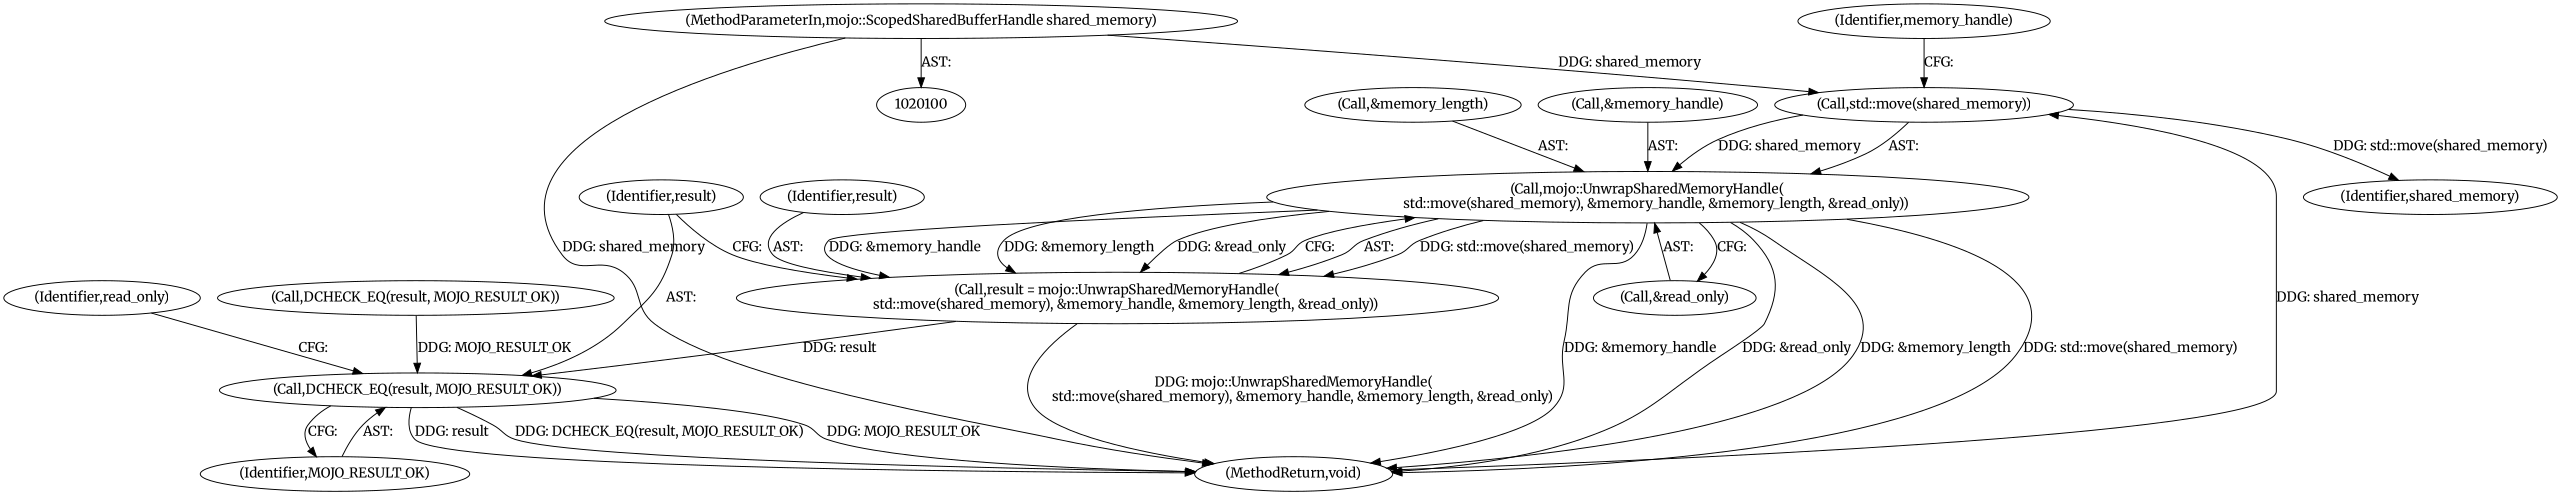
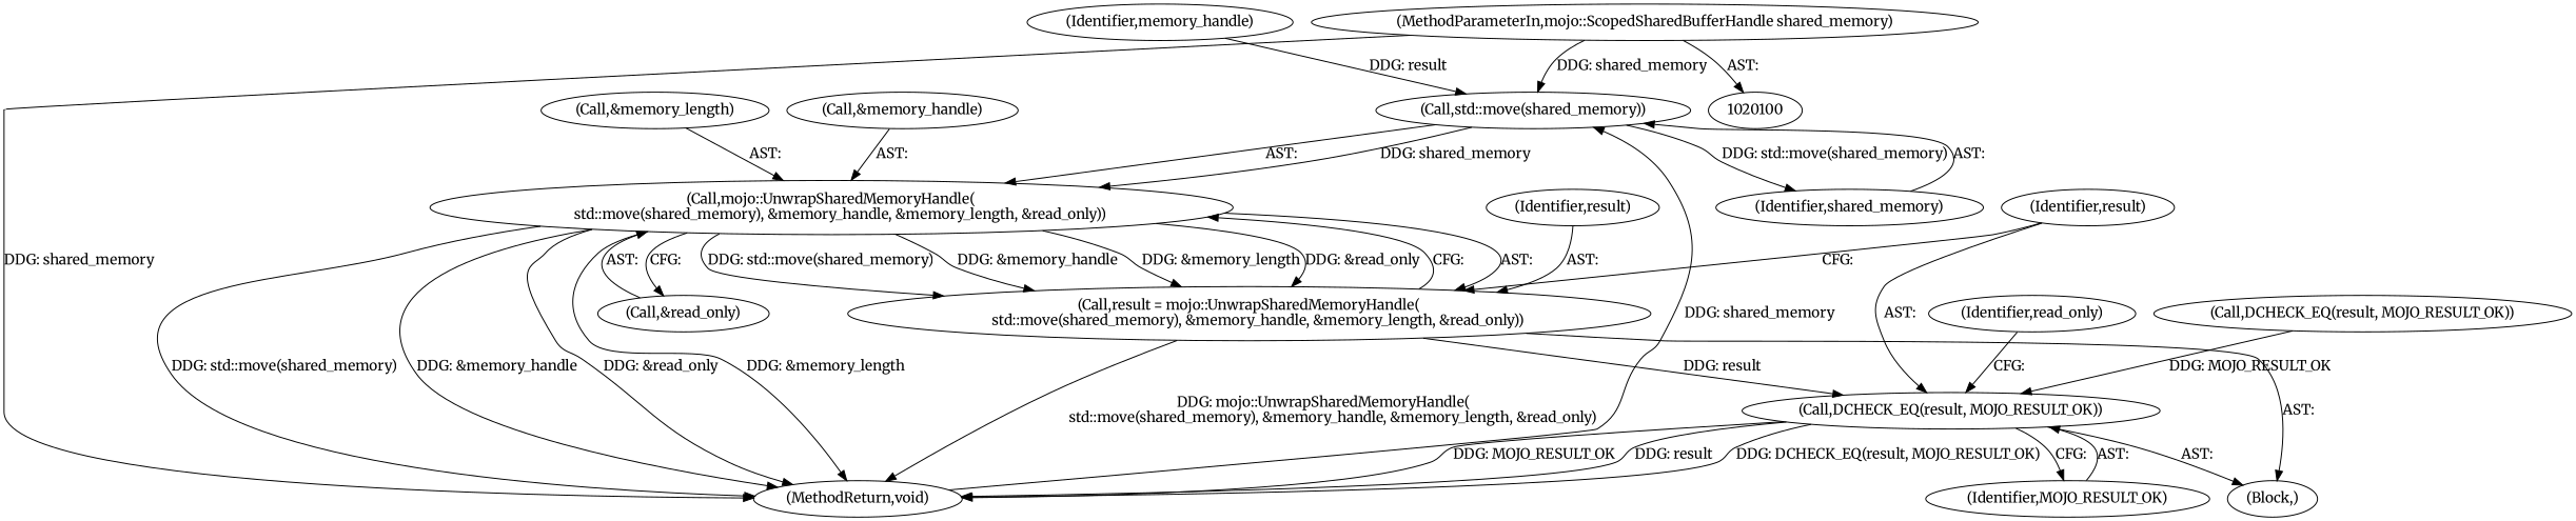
  digraph {
    fontname=Merriweather
    node [fontname=Merriweather]
    edge [fontname=Merriweather]
    n1 [label="(Call,std::move(shared_memory))"]
    n2 [label="(Call,mojo::UnwrapSharedMemoryHandle(\n      std::move(shared_memory), &memory_handle, &memory_length, &read_only))"]
    n3 [label="(Identifier,shared_memory)"]
    n4 [label="(MethodReturn,void)"]
    n5 [label="(Call,result = mojo::UnwrapSharedMemoryHandle(\n      std::move(shared_memory), &memory_handle, &memory_length, &read_only))"]
    n6 [label="(Call,&read_only)"]
    n7 [label="(MethodParameterIn,mojo::ScopedSharedBufferHandle shared_memory)"]
    n8 [label=1020100]
    n9 [label="(Call,DCHECK_EQ(result, MOJO_RESULT_OK))"]
+   n10 [label="(Block,)"]
    n11 [label="(Identifier,MOJO_RESULT_OK)"]
    n12 [label="(Identifier,read_only)"]
    n13 [label="(Call,&memory_length)"]
    n14 [label="(Call,DCHECK_EQ(result, MOJO_RESULT_OK))"]
    n15 [label="(Identifier,memory_handle)"]
    n16 [label="(Identifier,result)"]
    n17 [label="(Call,&memory_handle)"]
    n18 [label="(Identifier,result)"]
    n1 -> n2 [label="AST: "]
    n1 -> n2 [label="DDG: shared_memory"]
    n1 -> n3 [label="DDG: std::move(shared_memory)"]
    n2 -> n4 [label="DDG: &read_only"]
    n2 -> n4 [label="DDG: &memory_length"]
    n2 -> n4 [label="DDG: std::move(shared_memory)"]
    n2 -> n4 [label="DDG: &memory_handle"]
    n2 -> n5 [label="AST: "]
    n2 -> n5 [label="DDG: std::move(shared_memory)"]
    n2 -> n5 [label="DDG: &memory_handle"]
    n2 -> n5 [label="DDG: &memory_length"]
    n2 -> n5 [label="DDG: &read_only"]
    n2 -> n6 [label="CFG: "]
+   n3 -> n1 [label="AST: "]
    n4 -> n1 [label="DDG: shared_memory"]
    n5 -> n2 [label="CFG: "]
    n5 -> n4 [label="DDG: mojo::UnwrapSharedMemoryHandle(\n      std::move(shared_memory), &memory_handle, &memory_length, &read_only)"]
    n5 -> n9 [label="DDG: result"]
+   n5 -> n10 [label="AST: "]
    n6 -> n2 [label="AST: "]
    n7 -> n1 [label="DDG: shared_memory"]
    n7 -> n4 [label="DDG: shared_memory"]
    n7 -> n8 [label="AST: "]
    n9 -> n4 [label="DDG: DCHECK_EQ(result, MOJO_RESULT_OK)"]
    n9 -> n4 [label="DDG: MOJO_RESULT_OK"]
    n9 -> n4 [label="DDG: result"]
+   n9 -> n10 [label="AST: "]
    n9 -> n11 [label="CFG: "]
    n11 -> n9 [label="AST: "]
    n12 -> n9 [label="CFG: "]
    n13 -> n2 [label="AST: "]
    n14 -> n9 [label="DDG: MOJO_RESULT_OK"]
-   n15 -> n1 [label="CFG: "]
+   n15 -> n1 [label="DDG: result"]
    n16 -> n5 [label="CFG: "]
    n16 -> n9 [label="AST: "]
    n17 -> n2 [label="AST: "]
    n18 -> n5 [label="AST: "]
  }
